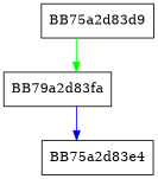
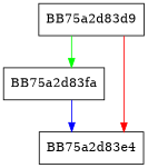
  digraph {
    splines=ortho
    node [shape=box]
    n1 [label=BB75a2d83d9]
-   BB75a2d83fa [label=BB79a2d83fa]
+   BB75a2d83fa
    BB75a2d83e4
    n1 -> BB75a2d83fa [color=green]
+   n1 -> BB75a2d83e4 [color=red]
    BB75a2d83fa -> BB75a2d83e4 [color=blue]
  }
